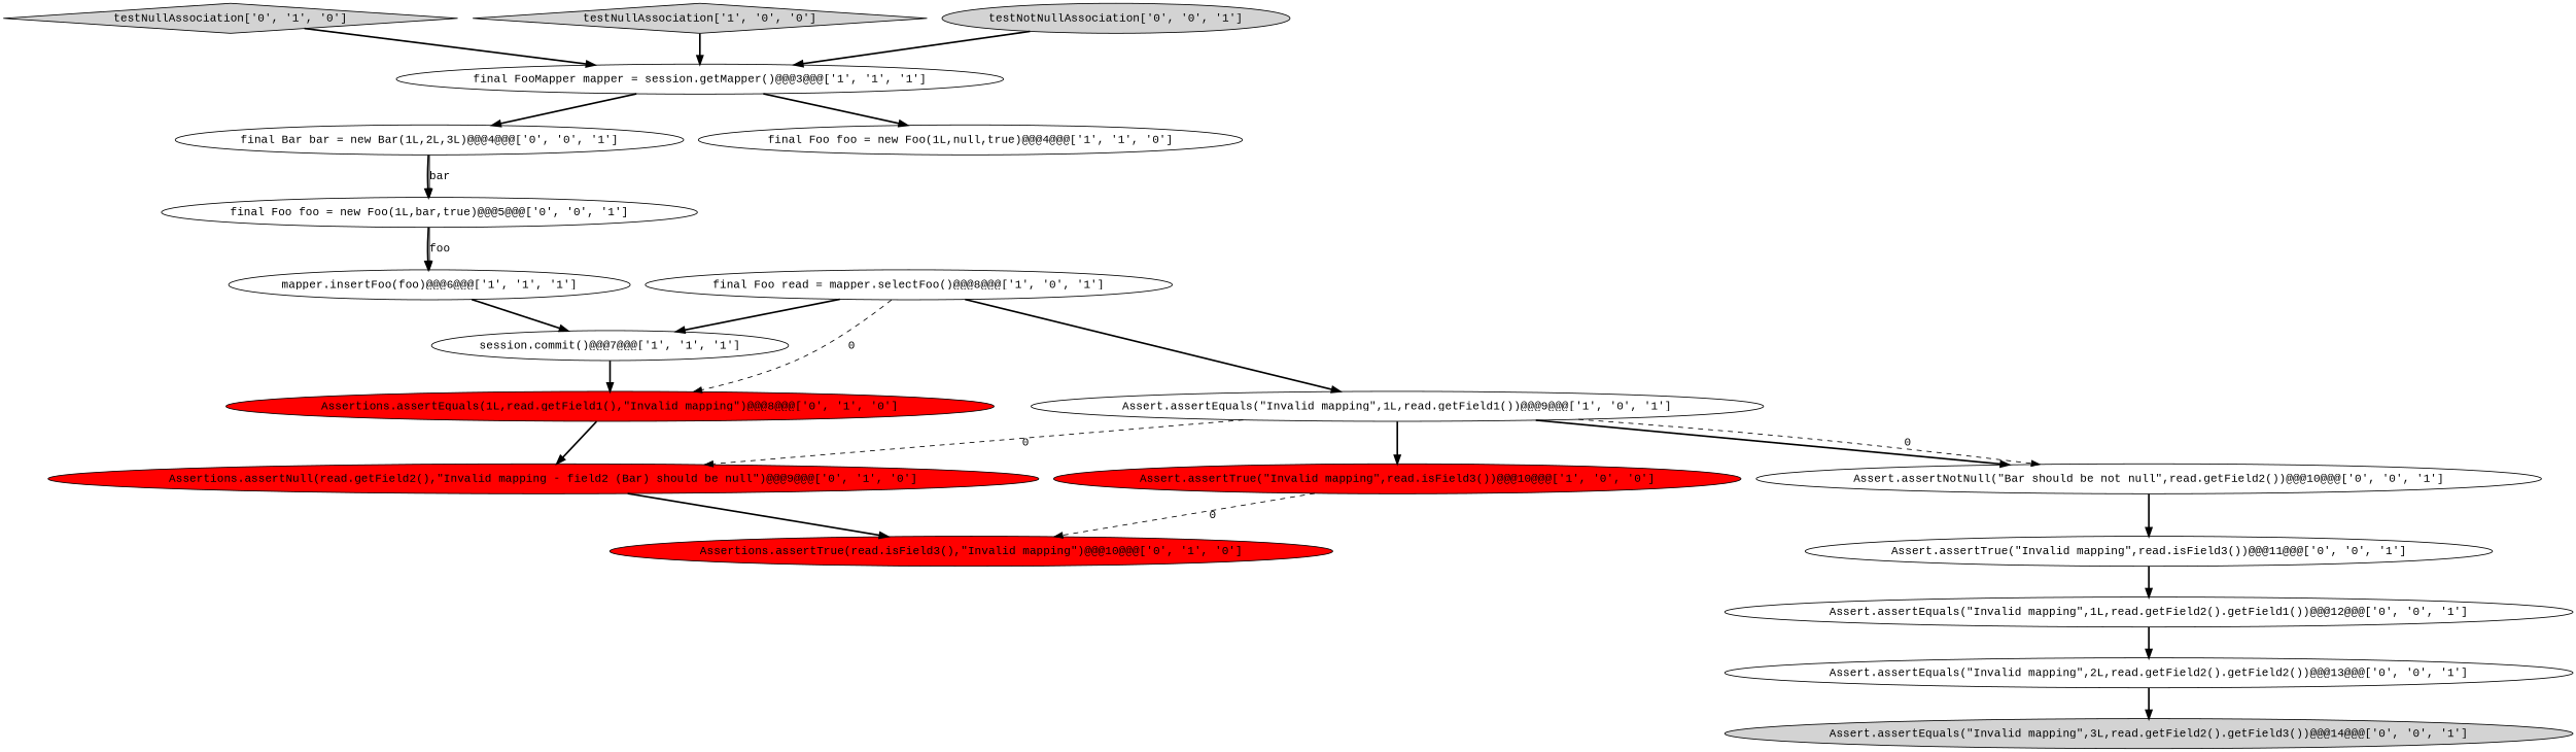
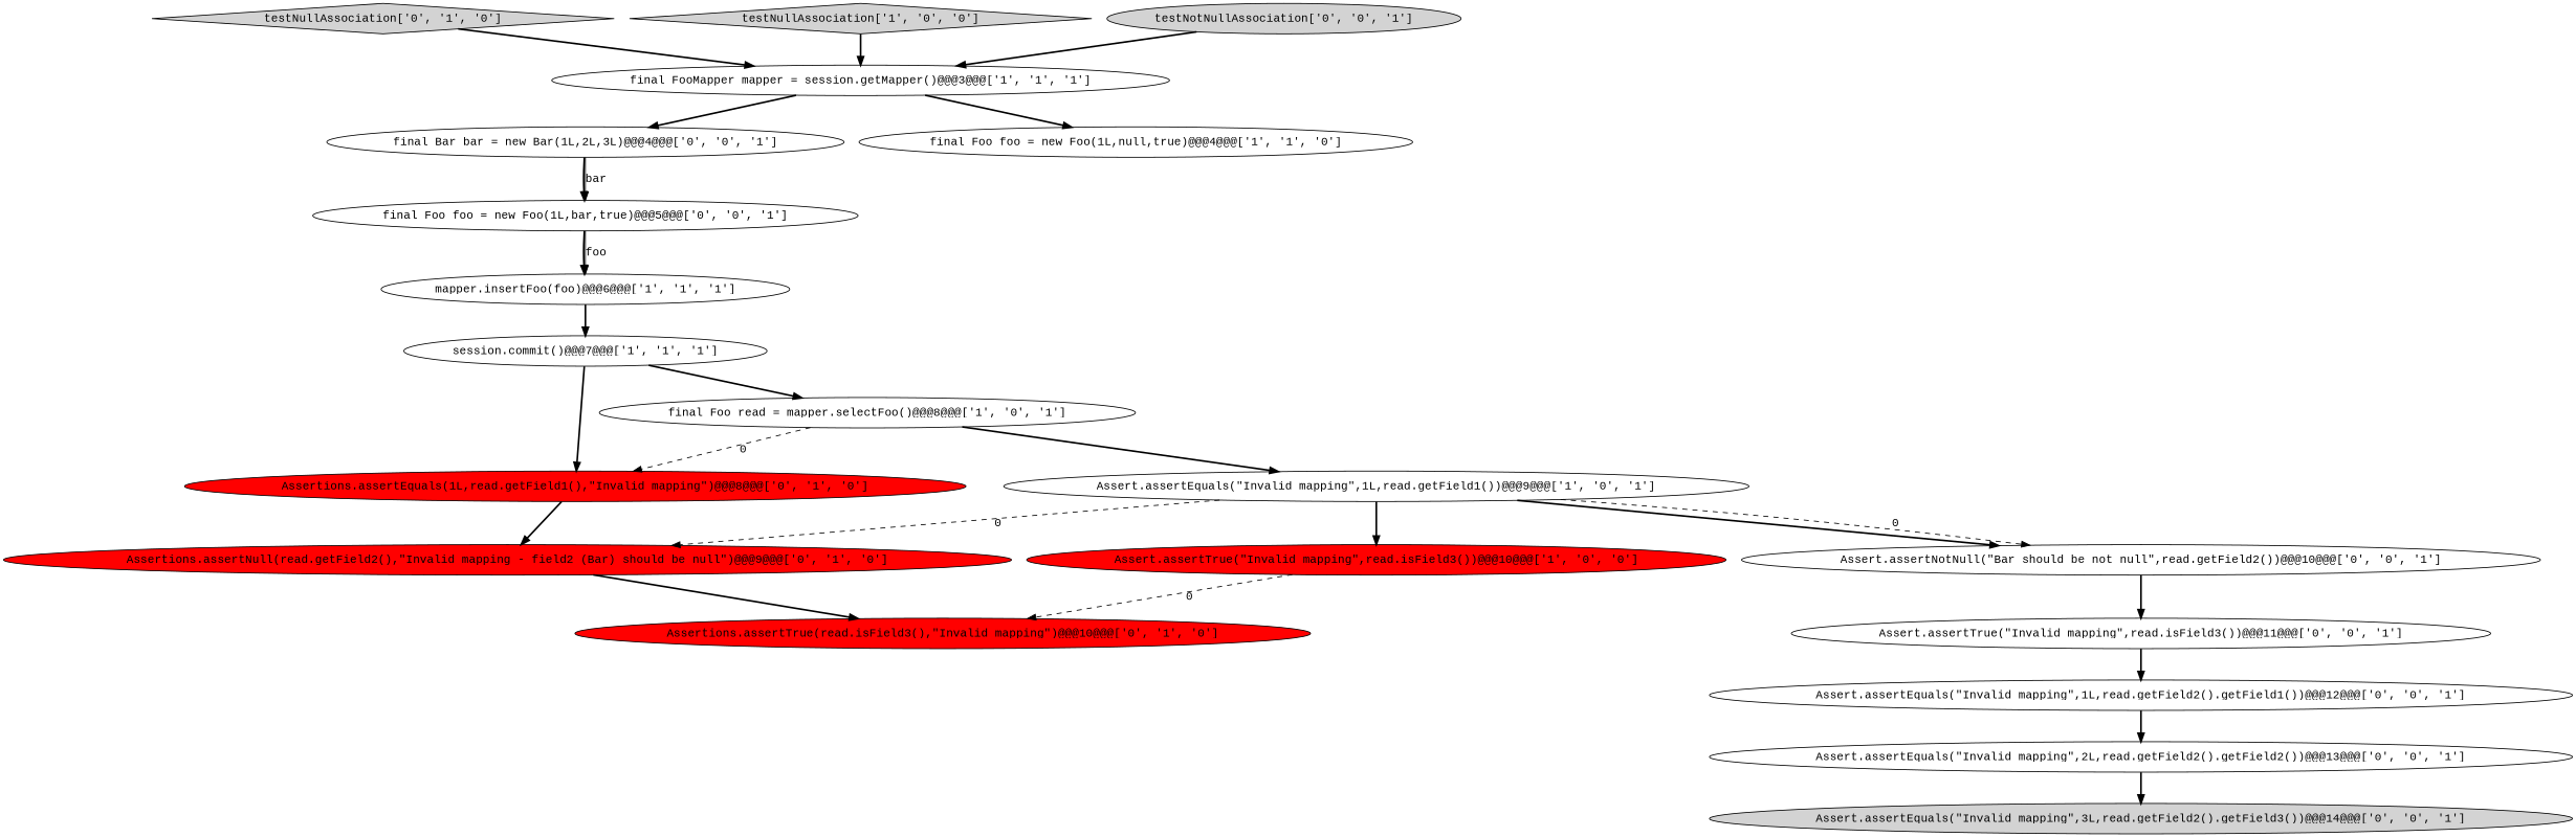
  digraph {
    fontname="Liberation Mono"
    node [fillcolor=white fontname="Liberation Mono" shape=ellipse style=filled]
    edge [fontname="Liberation Mono" style=bold]
    n1 [label="final Foo foo = new Foo(1L,bar,true)@@@5@@@['0', '0', '1']"]
    n2 [label="mapper.insertFoo(foo)@@@6@@@['1', '1', '1']"]
    n3 [label="session.commit()@@@7@@@['1', '1', '1']"]
    n4 [fillcolor=red label="Assertions.assertEquals(1L,read.getField1(),\"Invalid mapping\")@@@8@@@['0', '1', '0']"]
    n5 [fillcolor=red label="Assertions.assertNull(read.getField2(),\"Invalid mapping - field2 (Bar) should be null\")@@@9@@@['0', '1', '0']"]
    n6 [fillcolor=red label="Assertions.assertTrue(read.isField3(),\"Invalid mapping\")@@@10@@@['0', '1', '0']"]
    n7 [label="Assert.assertEquals(\"Invalid mapping\",1L,read.getField2().getField1())@@@12@@@['0', '0', '1']"]
    n8 [label="Assert.assertEquals(\"Invalid mapping\",2L,read.getField2().getField2())@@@13@@@['0', '0', '1']"]
    n9 [fillcolor=lightgray label="Assert.assertEquals(\"Invalid mapping\",3L,read.getField2().getField3())@@@14@@@['0', '0', '1']"]
    n10 [label="final Foo read = mapper.selectFoo()@@@8@@@['1', '0', '1']"]
    n11 [fillcolor=red label="Assert.assertTrue(\"Invalid mapping\",read.isField3())@@@10@@@['1', '0', '0']"]
    n12 [label="Assert.assertEquals(\"Invalid mapping\",1L,read.getField1())@@@9@@@['1', '0', '1']"]
    n13 [label="Assert.assertNotNull(\"Bar should be not null\",read.getField2())@@@10@@@['0', '0', '1']"]
    n14 [label="Assert.assertTrue(\"Invalid mapping\",read.isField3())@@@11@@@['0', '0', '1']"]
    n15 [fillcolor=lightgray label="testNullAssociation['0', '1', '0']" shape=diamond]
    n16 [label="final FooMapper mapper = session.getMapper()@@@3@@@['1', '1', '1']"]
    n17 [label="final Bar bar = new Bar(1L,2L,3L)@@@4@@@['0', '0', '1']"]
    n18 [label="final Foo foo = new Foo(1L,null,true)@@@4@@@['1', '1', '0']"]
    n19 [fillcolor=lightgray label="testNullAssociation['1', '0', '0']" shape=diamond]
    n20 [fillcolor=lightgray label="testNotNullAssociation['0', '0', '1']"]
    n1 -> n2
    n1 -> n2 [label=foo style=solid]
    n2 -> n3
    n3 -> n4
-   n10 -> n3
+   n3 -> n10
    n4 -> n5
    n5 -> n6
    n7 -> n8
    n8 -> n9
    n10 -> n4 [label=0 style=dashed]
    n10 -> n12
    n11 -> n6 [label=0 style=dashed]
    n12 -> n5 [label=0 style=dashed]
    n12 -> n11
    n12 -> n13
    n12 -> n13 [label=0 style=dashed]
    n13 -> n14
    n14 -> n7
    n15 -> n16
    n16 -> n17
    n16 -> n18
    n17 -> n1
    n17 -> n1 [label=bar style=solid]
    n19 -> n16
    n20 -> n16
  }
